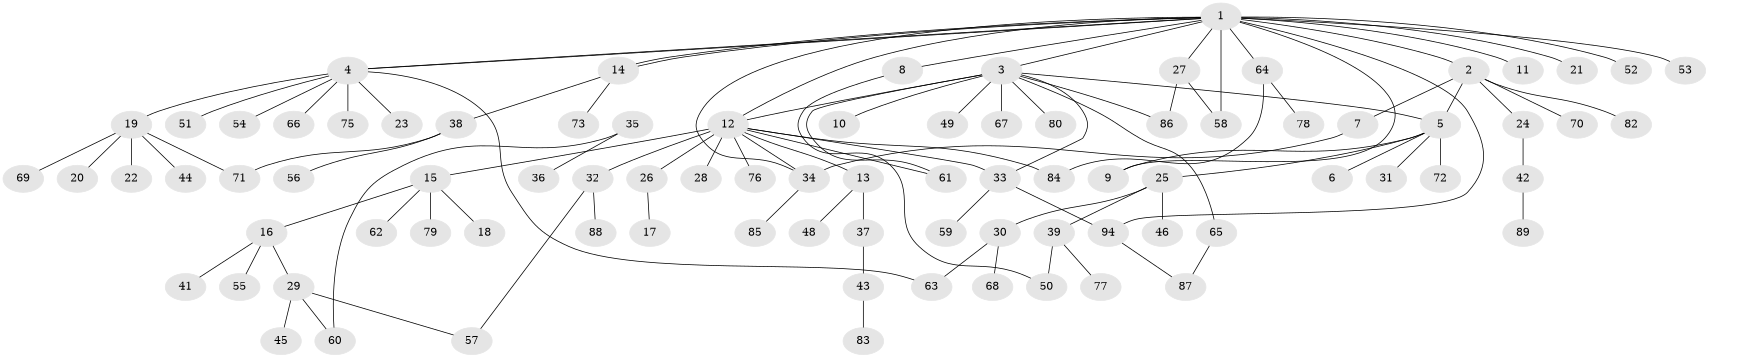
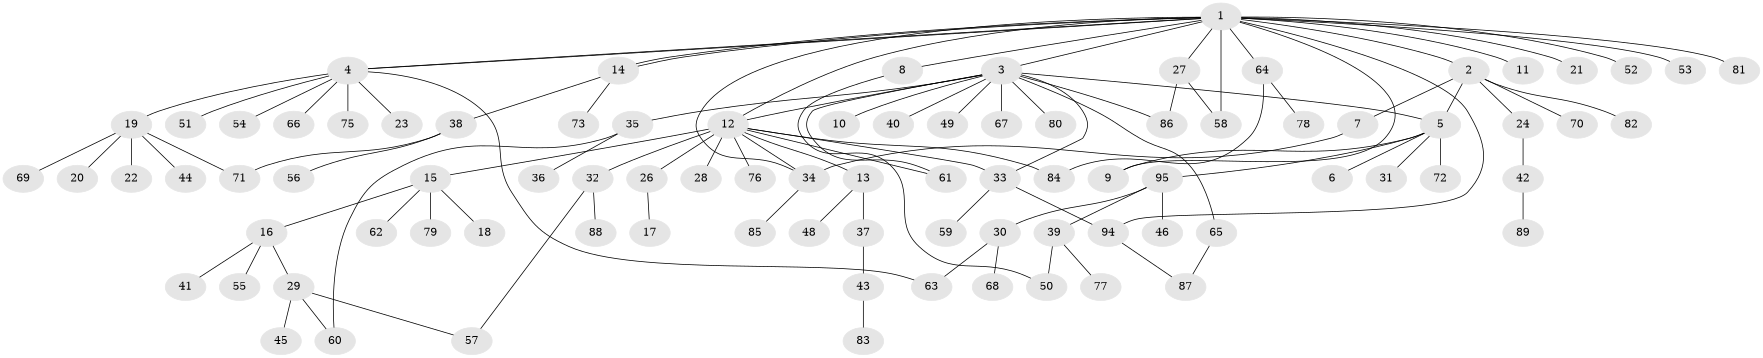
  graph {
    node [color=gray90 style=filled]
    1
    2
    3
    4
    8
    9
    11
    12
    14
    21
    27
    34
    52
    53
    58
    64
    n17 [label=94]
+   81
    5
    7
    24
    70
    82
    10
    33
    35
+   40
    49
    61
    65
    67
    80
    86
    19
    23
    51
    54
    63
    66
    75
    50
    84
    13
    15
    26
    28
    32
    76
    38
    73
    85
    78
    87
    6
-   25
+   25 [label=95]
    31
    72
    42
    59
    60
    36
    20
    22
    44
    69
    71
    30
    39
    46
    37
    48
    16
    18
    62
    79
    17
    57
    88
    43
    56
    29
    41
    55
    45
    89
    68
    77
    83
    1 -- 2
    1 -- 3
    1 -- 4
    1 -- 4
    1 -- 8
    1 -- 9
    1 -- 11
    1 -- 12
    1 -- 14
    1 -- 14
    1 -- 21
    1 -- 27
    1 -- 34
    1 -- 52
    1 -- 53
    1 -- 58
    1 -- 64
    1 -- n17
+   1 -- 81
    2 -- 5
    2 -- 7
    2 -- 24
    2 -- 70
    2 -- 82
    3 -- 12
    3 -- 5
    3 -- 10
    3 -- 33
+   3 -- 35
+   3 -- 40
    3 -- 49
    3 -- 61
    3 -- 65
    3 -- 67
    3 -- 80
    3 -- 86
    4 -- 19
    4 -- 23
    4 -- 51
    4 -- 54
    4 -- 63
    4 -- 66
    4 -- 75
    8 -- 50
    12 -- 34
    12 -- 33
    12 -- 61
    12 -- 84
    12 -- 13
    12 -- 15
    12 -- 26
    12 -- 28
    12 -- 32
    12 -- 76
    14 -- 38
    14 -- 73
    27 -- 58
    27 -- 86
    34 -- 85
    64 -- 84
    64 -- 78
    n17 -- 87
    5 -- 9
    5 -- 6
    5 -- 25
    5 -- 31
    5 -- 72
    7 -- 34
    24 -- 42
    33 -- n17
    33 -- 59
    35 -- 60
    35 -- 36
    65 -- 87
    19 -- 20
    19 -- 22
    19 -- 44
    19 -- 69
    19 -- 71
    13 -- 37
    13 -- 48
    15 -- 16
    15 -- 18
    15 -- 62
    15 -- 79
    26 -- 17
    32 -- 57
    32 -- 88
    38 -- 71
    38 -- 56
    25 -- 30
    25 -- 39
    25 -- 46
    42 -- 89
    30 -- 63
    30 -- 68
    39 -- 50
    39 -- 77
    37 -- 43
    16 -- 29
    16 -- 41
    16 -- 55
    43 -- 83
    29 -- 60
    29 -- 57
    29 -- 45
  }
